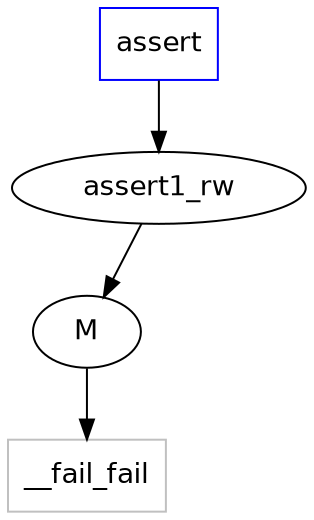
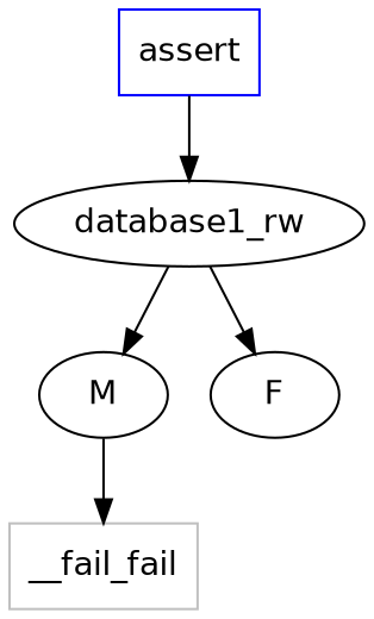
  digraph {
    fontname="DejaVu Sans"
    rankdir=TB
    node [fontname="DejaVu Sans"]
    edge [fontname="DejaVu Sans"]
    n1 [color=blue label=assert shape=box]
-   database1_rw [label=assert1_rw]
+   database1_rw
    M
+   F
    n5 [color=grey label=__fail_fail shape=box]
    n1 -> database1_rw
    database1_rw -> M
+   database1_rw -> F
    M -> n5
  }
